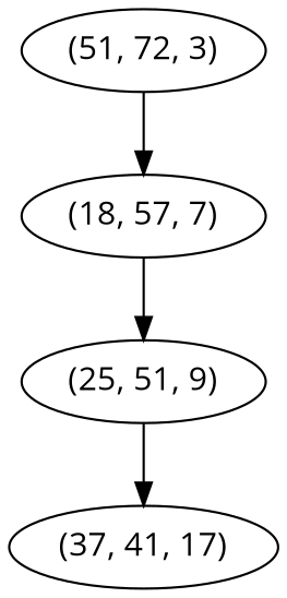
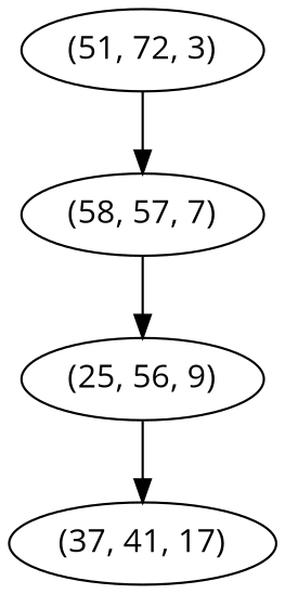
  digraph {
    fontname="Open Sans"
    node [fontname="Open Sans"]
    edge [fontname="Open Sans"]
    n1 [label="(51, 72, 3)"]
-   "(18, 57, 7)"
-   "(25, 51, 9)"
+   "(18, 57, 7)" [label="(58, 57, 7)"]
+   "(25, 51, 9)" [label="(25, 56, 9)"]
    "(37, 41, 17)"
    n1 -> "(18, 57, 7)"
    "(18, 57, 7)" -> "(25, 51, 9)"
    "(25, 51, 9)" -> "(37, 41, 17)"
  }
